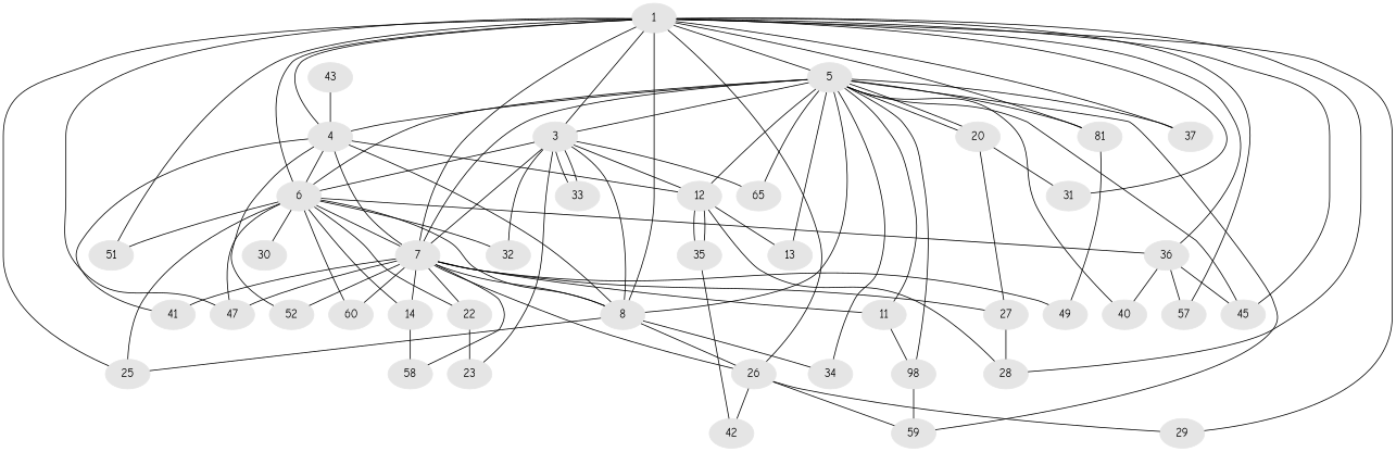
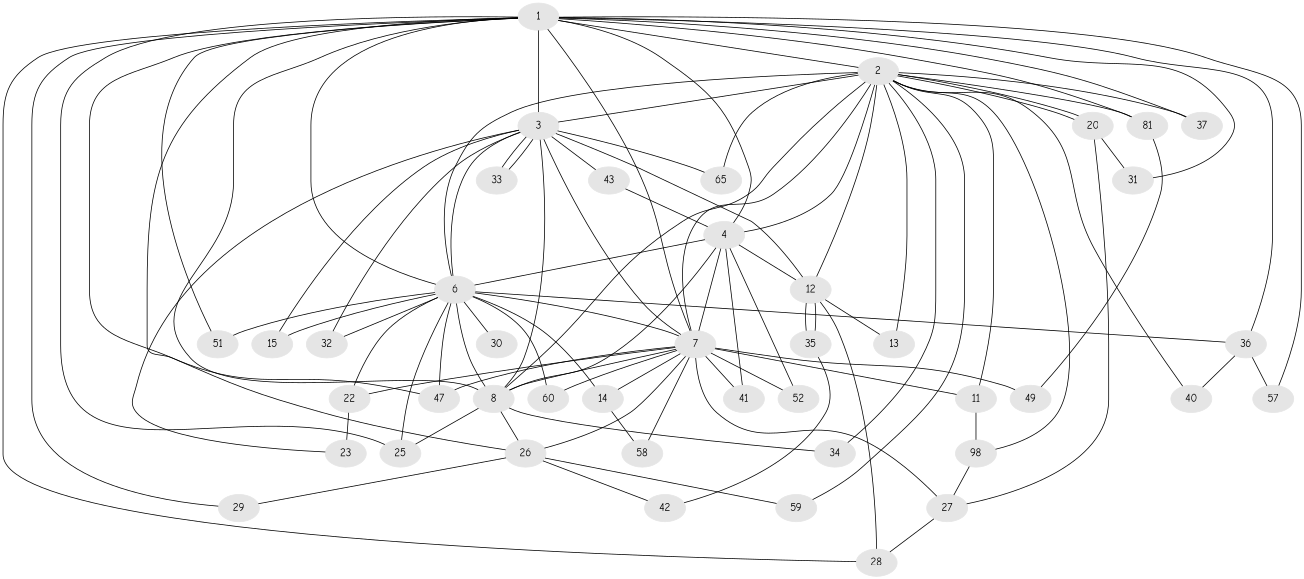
  graph {
    fontname="Comic Neue"
    node [color=gray90 fontname="Comic Neue" style=filled]
    edge [fontname="Comic Neue"]
    1 [super="+17"]
-   2 [super="+24" label=5]
+   2 [super="+24"]
    3 [super="+5"]
    4
    6 [super="+10"]
    7 [super="+9"]
    8 [super="+19"]
    n8 [label=81 super="+53"]
    25 [super="+44"]
    26 [super="+42"]
    28 [super="+54"]
    29
    31
    36
    37
-   45 [super="+46"]
    47
    51
    57
    11
    12 [super="+16"]
    13 [super="+39"]
    n23 [label=98]
    20
    34
    40
    n27 [label=65]
    59
+   15
    23 [super="+50"]
    32
    33
    43
    41
    52 [super="+56"]
    14
    22
    30
    60
    27 [super="+38"]
    49
    58
    n43 [label=42]
    35
    1 -- 2
    1 -- 3 [weight=2]
    1 -- 4
    1 -- 6 [weight=2]
    1 -- 7 [weight=2]
    1 -- 8
    1 -- n8
    1 -- 25
    1 -- 26
    1 -- 28
    1 -- 29
    1 -- 31
    1 -- 36
    1 -- 37
-   1 -- 45
    1 -- 47
    1 -- 51
    1 -- 57
    2 -- 3 [weight=2]
    2 -- 4
    2 -- 6 [weight=3]
    2 -- 7 [weight=2]
    2 -- 8
    2 -- n8 [weight=2]
    2 -- 37
-   2 -- 45
    2 -- 11
    2 -- 12
    2 -- 13
    2 -- n23
    2 -- 20
    2 -- 20
    2 -- 34
    2 -- 40
    2 -- n27
    2 -- 59
    3 -- 6 [weight=4]
    3 -- 7 [weight=4]
    3 -- 8 [weight=2]
    3 -- 12
    3 -- n27
+   3 -- 15
    3 -- 23
    3 -- 32
    3 -- 33
    3 -- 33
+   3 -- 43 [weight=2]
    4 -- 6 [weight=2]
    4 -- 7 [weight=2]
    4 -- 8
    4 -- 12
    4 -- 41
    4 -- 52
    6 -- 7 [weight=4]
    6 -- 8 [weight=2]
    6 -- 25
    6 -- 36
    6 -- 47
    6 -- 51
+   6 -- 15
    6 -- 32
    6 -- 14
    6 -- 22
    6 -- 30 [weight=2]
    6 -- 60
    7 -- 8 [weight=3]
    7 -- 26
    7 -- 47
    7 -- 11
    7 -- 41
    7 -- 52
    7 -- 14
    7 -- 22
    7 -- 60
    7 -- 27
    7 -- 49
    7 -- 58
    8 -- 25
    8 -- 26
    8 -- 34
    n8 -- 49
    26 -- 29
    26 -- 59
    26 -- n43
-   36 -- 45
    36 -- 57
    36 -- 40
    11 -- n23
    12 -- 28
    12 -- 13
    12 -- 35
    12 -- 35
-   n23 -- 59
+   n23 -- 27
    20 -- 31
    20 -- 27
    43 -- 4 [weight=2]
    14 -- 58
    22 -- 23 [weight=2]
    27 -- 28
    35 -- n43
  }
